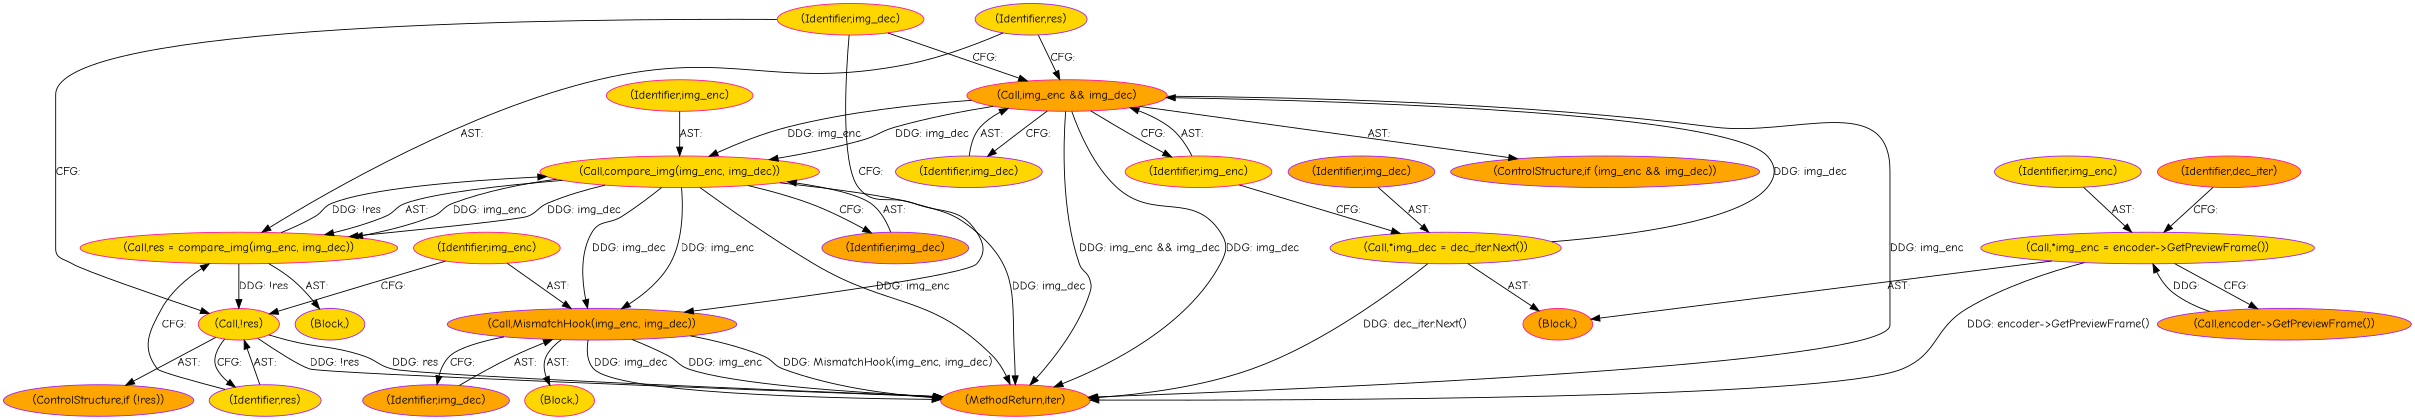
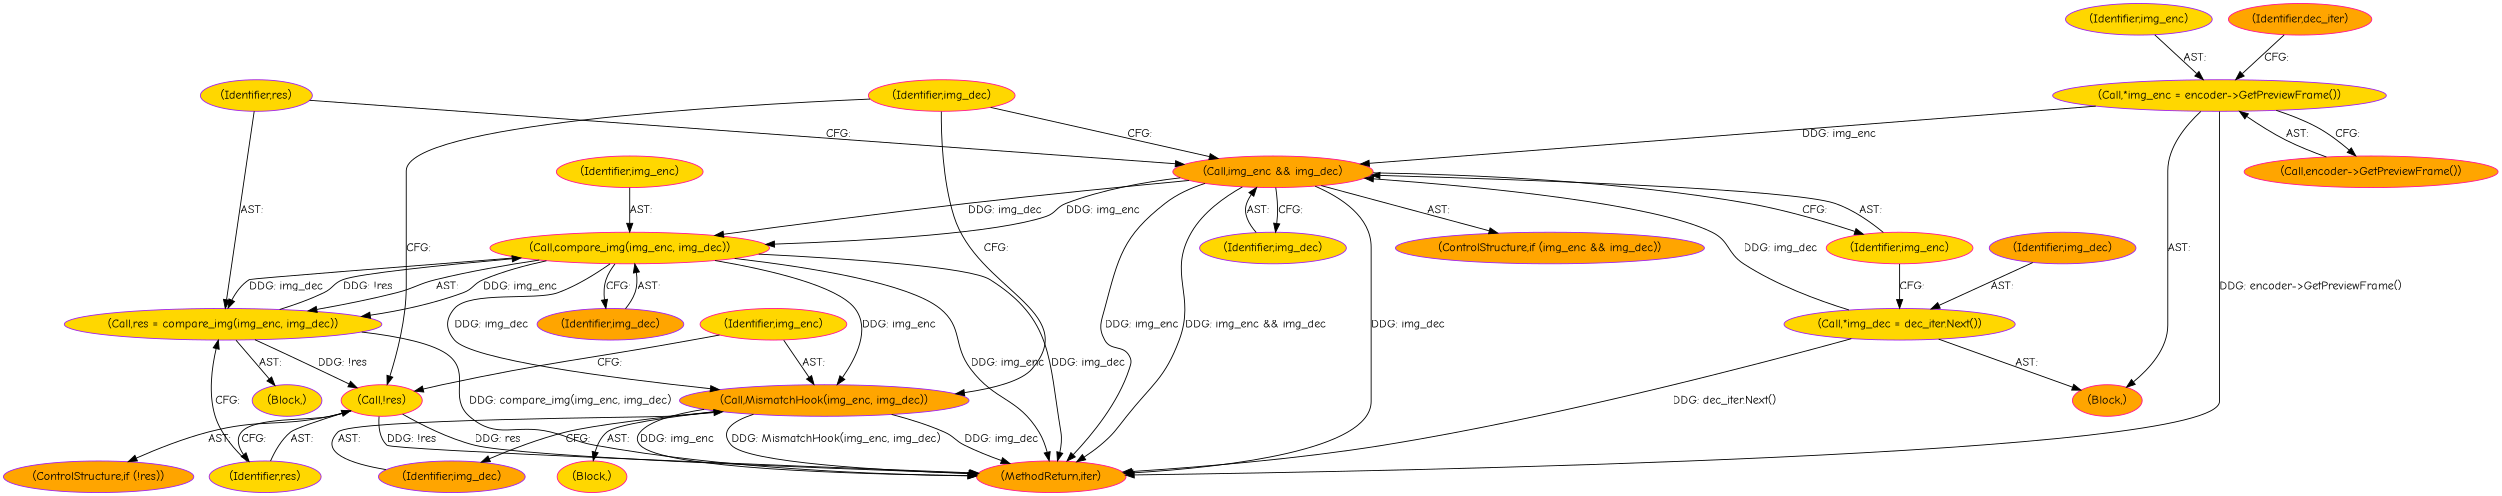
  digraph {
    fontname="Comic Neue"
    node [color=purple fillcolor=gold fontname="Comic Neue" style=filled]
    edge [fontname="Comic Neue"]
    n1 [color=deeppink fillcolor=orange label="(Call,img_enc && img_dec)"]
    n2 [color=deeppink label="(Call,compare_img(img_enc, img_dec))"]
    n3 [color=deeppink label="(Identifier,img_enc)"]
    n4 [fillcolor=orange label="(ControlStructure,if (img_enc && img_dec))"]
    n5 [label="(Identifier,img_dec)"]
    n6 [color=deeppink fillcolor=orange label="(MethodReturn,iter)"]
-   n7 [color=deeppink label="(Call,res = compare_img(img_enc, img_dec))"]
+   n7 [label="(Call,res = compare_img(img_enc, img_dec))"]
    n8 [fillcolor=orange label="(Call,MismatchHook(img_enc, img_dec))"]
    n9 [fillcolor=orange label="(Identifier,img_dec)"]
    n10 [label="(Call,*img_dec = dec_iter.Next())"]
    n11 [label="(Call,*img_enc = encoder->GetPreviewFrame())"]
    n12 [color=deeppink fillcolor=orange label="(Block,)"]
-   n13 [fillcolor=orange label="(Call,encoder->GetPreviewFrame())"]
+   n13 [color=deeppink fillcolor=orange label="(Call,encoder->GetPreviewFrame())"]
    n14 [color=deeppink label="(Call,!res)"]
    n15 [label="(Block,)"]
    n16 [color=deeppink label="(Block,)"]
    n17 [fillcolor=orange label="(Identifier,img_dec)"]
    n18 [fillcolor=orange label="(ControlStructure,if (!res))"]
    n19 [label="(Identifier,res)"]
    n20 [color=deeppink label="(Identifier,img_enc)"]
    n21 [color=deeppink label="(Identifier,img_enc)"]
    n22 [fillcolor=orange label="(Identifier,img_dec)"]
    n23 [label="(Identifier,img_enc)"]
    n24 [label="(Identifier,res)"]
    n25 [color=deeppink fillcolor=orange label="(Identifier,dec_iter)"]
    n26 [color=deeppink label="(Identifier,img_dec)"]
    n1 -> n2 [label="DDG: img_enc"]
    n1 -> n2 [label="DDG: img_dec"]
    n1 -> n3 [label="CFG: "]
    n1 -> n4 [label="AST: "]
    n1 -> n5 [label="CFG: "]
    n1 -> n6 [label="DDG: img_enc"]
    n1 -> n6 [label="DDG: img_enc && img_dec"]
    n1 -> n6 [label="DDG: img_dec"]
    n2 -> n6 [label="DDG: img_dec"]
    n2 -> n6 [label="DDG: img_enc"]
    n2 -> n7 [label="AST: "]
    n2 -> n7 [label="DDG: img_enc"]
    n2 -> n7 [label="DDG: img_dec"]
    n2 -> n8 [label="DDG: img_enc"]
    n2 -> n8 [label="DDG: img_dec"]
    n2 -> n9 [label="CFG: "]
    n3 -> n1 [label="AST: "]
    n3 -> n10 [label="CFG: "]
    n5 -> n1 [label="AST: "]
    n7 -> n2 [label="DDG: !res"]
+   n7 -> n6 [label="DDG: compare_img(img_enc, img_dec)"]
    n7 -> n14 [label="DDG: !res"]
    n7 -> n15 [label="AST: "]
    n8 -> n6 [label="DDG: img_dec"]
    n8 -> n6 [label="DDG: img_enc"]
    n8 -> n6 [label="DDG: MismatchHook(img_enc, img_dec)"]
    n8 -> n16 [label="AST: "]
    n8 -> n17 [label="CFG: "]
    n9 -> n2 [label="AST: "]
    n10 -> n1 [label="DDG: img_dec"]
    n10 -> n6 [label="DDG: dec_iter.Next()"]
    n10 -> n12 [label="AST: "]
+   n11 -> n1 [label="DDG: img_enc"]
    n11 -> n6 [label="DDG: encoder->GetPreviewFrame()"]
    n11 -> n12 [label="AST: "]
    n11 -> n13 [label="CFG: "]
-   n13 -> n11 [label="DDG: "]
+   n13 -> n11 [label="AST: "]
    n14 -> n6 [label="DDG: res"]
    n14 -> n6 [label="DDG: !res"]
    n14 -> n18 [label="AST: "]
    n14 -> n19 [label="CFG: "]
    n17 -> n8 [label="AST: "]
    n19 -> n7 [label="CFG: "]
    n19 -> n14 [label="AST: "]
    n20 -> n8 [label="AST: "]
    n20 -> n14 [label="CFG: "]
    n21 -> n2 [label="AST: "]
    n22 -> n10 [label="AST: "]
    n23 -> n11 [label="AST: "]
    n24 -> n1 [label="CFG: "]
    n24 -> n7 [label="AST: "]
    n25 -> n11 [label="CFG: "]
    n26 -> n1 [label="CFG: "]
    n26 -> n8 [label="CFG: "]
    n26 -> n14 [label="CFG: "]
  }
